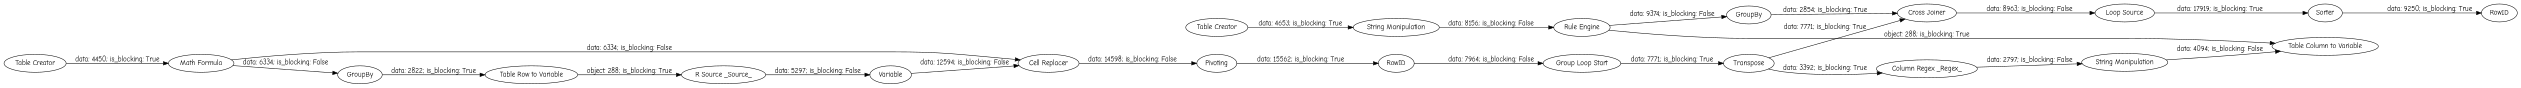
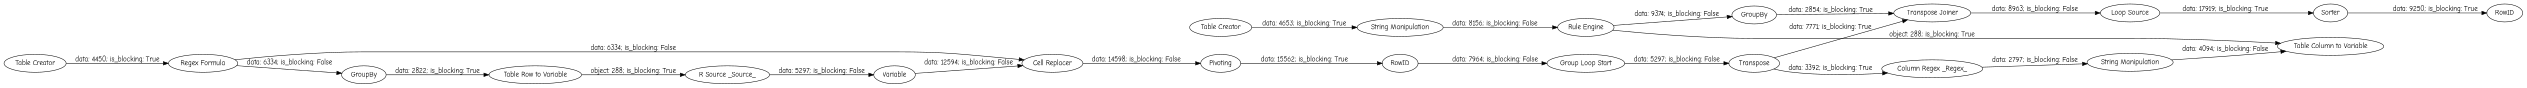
  digraph {
    fontname="Comic Neue"
    rankdir=LR
    node [fontname="Comic Neue"]
    edge [fontname="Comic Neue"]
-   n1 [label="Math Formula"]
+   n1 [label="Regex Formula"]
    n2 [label=GroupBy]
    n3 [label="Cell Replacer"]
    n4 [label="Table Row to Variable"]
    n5 [label=Pivoting]
    n6 [label="R Source _Source_"]
    n7 [label=Variable]
    n8 [label="Rule Engine"]
    n9 [label=GroupBy]
    n10 [label="Table Column to Variable"]
-   n11 [label="Cross Joiner"]
+   n11 [label="Transpose Joiner"]
    n12 [label="Group Loop Start"]
    n13 [label=Transpose]
    n14 [label="Loop Source"]
    n15 [label="Column Regex _Regex_"]
    n16 [label=Sorter]
    n17 [label="Table Creator"]
    n18 [label=RowID]
    n19 [label="String Manipulation"]
    n20 [label=RowID]
    n21 [label="String Manipulation"]
    n22 [label="Table Creator"]
    n1 -> n2 [label="data: 6334; is_blocking: False"]
    n1 -> n3 [label="data: 6334; is_blocking: False"]
    n2 -> n4 [label="data: 2822; is_blocking: True"]
    n3 -> n5 [label="data: 14598; is_blocking: False"]
    n4 -> n6 [label="object: 288; is_blocking: True"]
    n5 -> n20 [label="data: 15562; is_blocking: True"]
    n6 -> n7 [label="data: 5297; is_blocking: False"]
    n7 -> n3 [label="data: 12594; is_blocking: False"]
    n8 -> n9 [label="data: 9374; is_blocking: False"]
    n8 -> n10 [label="object: 288; is_blocking: True"]
    n9 -> n11 [label="data: 2854; is_blocking: True"]
    n11 -> n14 [label="data: 8963; is_blocking: False"]
-   n12 -> n13 [label="data: 7771; is_blocking: True"]
+   n12 -> n13 [label="data: 5297; is_blocking: False"]
    n13 -> n11 [label="data: 7771; is_blocking: True"]
    n13 -> n15 [label="data: 3392; is_blocking: True"]
    n14 -> n16 [label="data: 17919; is_blocking: True"]
    n15 -> n19 [label="data: 2797; is_blocking: False"]
    n16 -> n18 [label="data: 9250; is_blocking: True"]
    n17 -> n1 [label="data: 4450; is_blocking: True"]
    n19 -> n10 [label="data: 4094; is_blocking: False"]
    n20 -> n12 [label="data: 7964; is_blocking: False"]
    n21 -> n8 [label="data: 8156; is_blocking: False"]
    n22 -> n21 [label="data: 4653; is_blocking: True"]
  }
